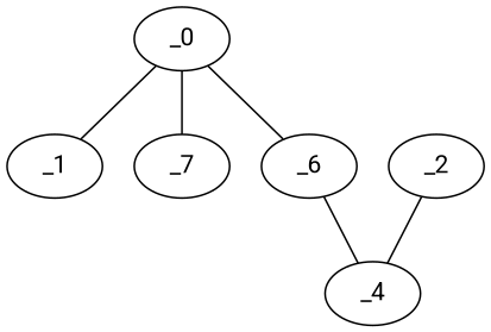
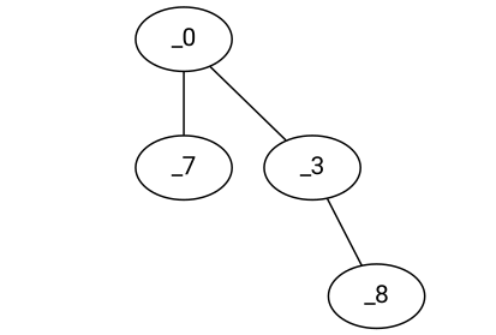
  graph {
    fontname=Roboto
    node [fontname=Roboto]
    edge [fontname=Roboto]
    _0 [x=0.52 y=2.99]
-   _1 [x=1.44567 y=0.867959]
    n3 [label=_7 x=2.54259 y=0.924233]
-   _3 [x=2.10664 y=0.50288 label=_6]
-   _4 [x=1.29482 y=1.90025]
-   _2 [x=2.47913 y=3.00564]
-   _0 -- _1
+   _3 [x=2.10664 y=0.50288]
+   _4 [x=1.29482 y=1.90025 label=_8]
    _0 -- n3
    _0 -- _3
    _3 -- _4
-   _2 -- _4
  }
